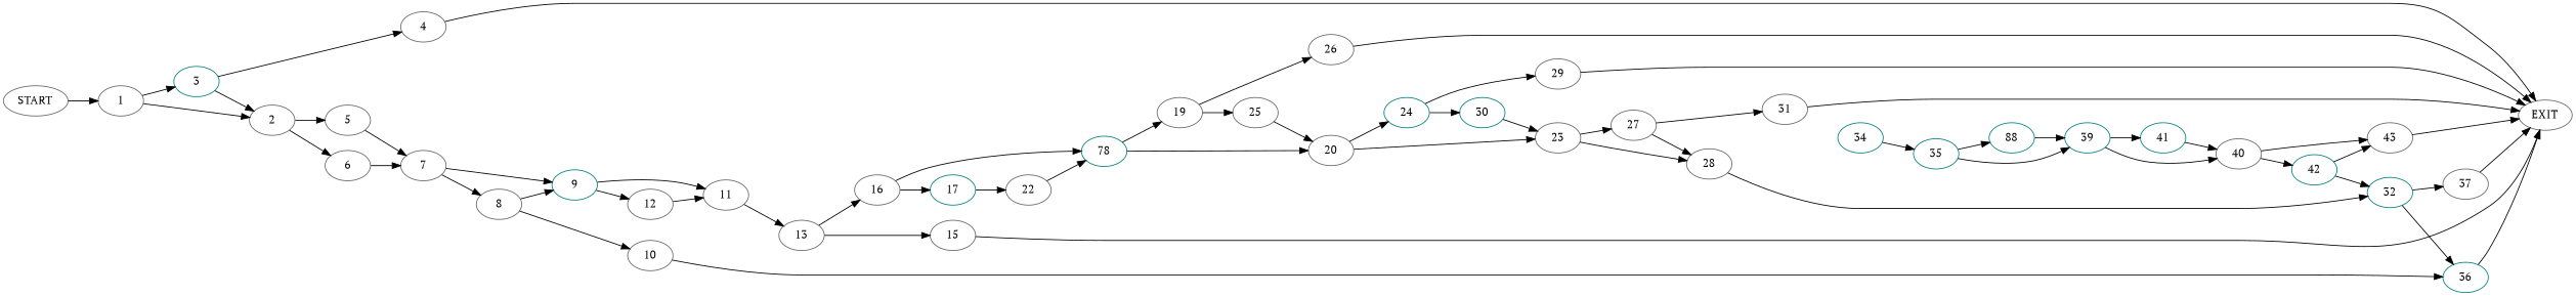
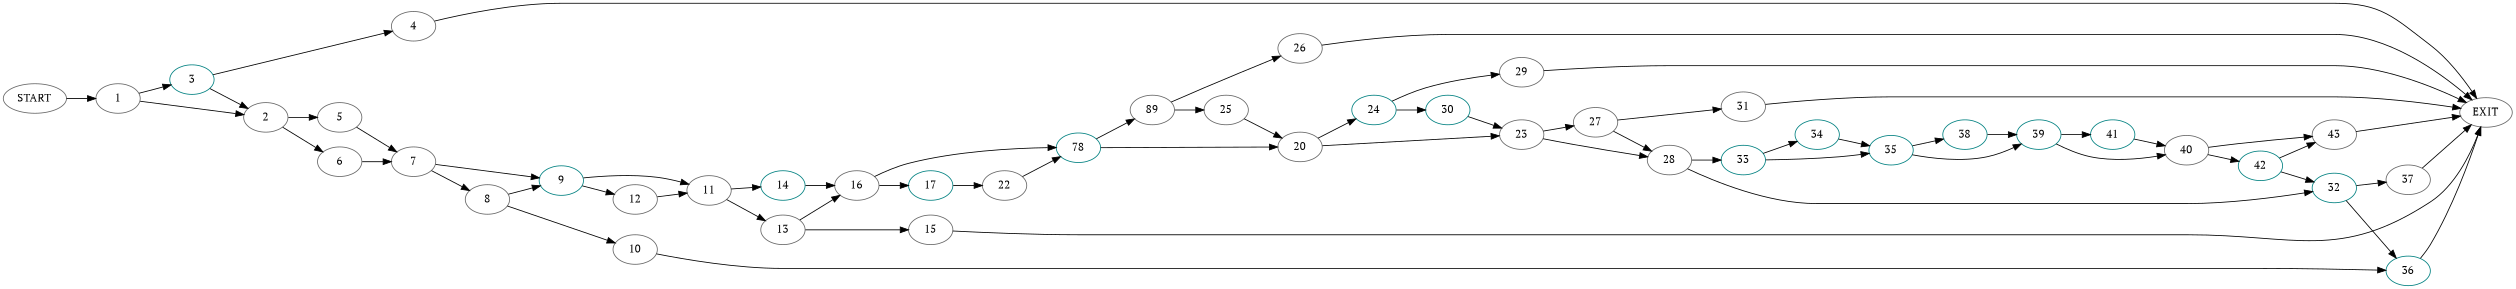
  digraph {
    fontname="PT Serif"
    rankdir=LR
    node [color=gray40 fontname="PT Serif"]
    edge [fontname="PT Serif"]
    n1 [label=START]
    1
    2
    3 [color=teal]
    n5 [label=EXIT]
    5
    6
    4
    7
    8
    9 [color=teal]
    10
    11
    12
    36 [color=teal]
    13
+   14 [color=teal]
    15
    16
    17 [color=teal]
    n21 [color=teal label=78]
    22
-   19
+   19 [label=89]
    20
    25
    26
    23
    24 [color=teal]
    27
    28
    29
    30 [color=teal]
    31
    32 [color=teal]
+   33 [color=teal]
    37
    34 [color=teal]
    35 [color=teal]
-   38 [color=teal label=88]
+   38 [color=teal]
    39 [color=teal]
    40
    41 [color=teal]
    42 [color=teal]
    43
    n1 -> 1
    1 -> 2
    1 -> 3
    2 -> 5
    2 -> 6
    3 -> 2
    3 -> 4
    5 -> 7
    6 -> 7
    4 -> n5
    7 -> 8
    7 -> 9
    8 -> 9
    8 -> 10
    9 -> 11
    9 -> 12
    10 -> 36
    11 -> 13
+   11 -> 14
    12 -> 11
    36 -> n5
    13 -> 15
    13 -> 16
+   14 -> 16
    15 -> n5
    16 -> 17
    16 -> n21
    17 -> 22
    n21 -> 19
    n21 -> 20
    22 -> n21
    19 -> 25
    19 -> 26
    20 -> 23
    20 -> 24
    25 -> 20
    26 -> n5
    23 -> 27
    23 -> 28
    24 -> 29
    24 -> 30
    27 -> 28
    27 -> 31
    28 -> 32
+   28 -> 33
    29 -> n5
    30 -> 23
    31 -> n5
    32 -> 36
    32 -> 37
+   33 -> 34
+   33 -> 35
    37 -> n5
    34 -> 35
    35 -> 38
    35 -> 39
    38 -> 39
    39 -> 40
    39 -> 41
    40 -> 42
    40 -> 43
    41 -> 40
    42 -> 32
    42 -> 43
    43 -> n5
  }
